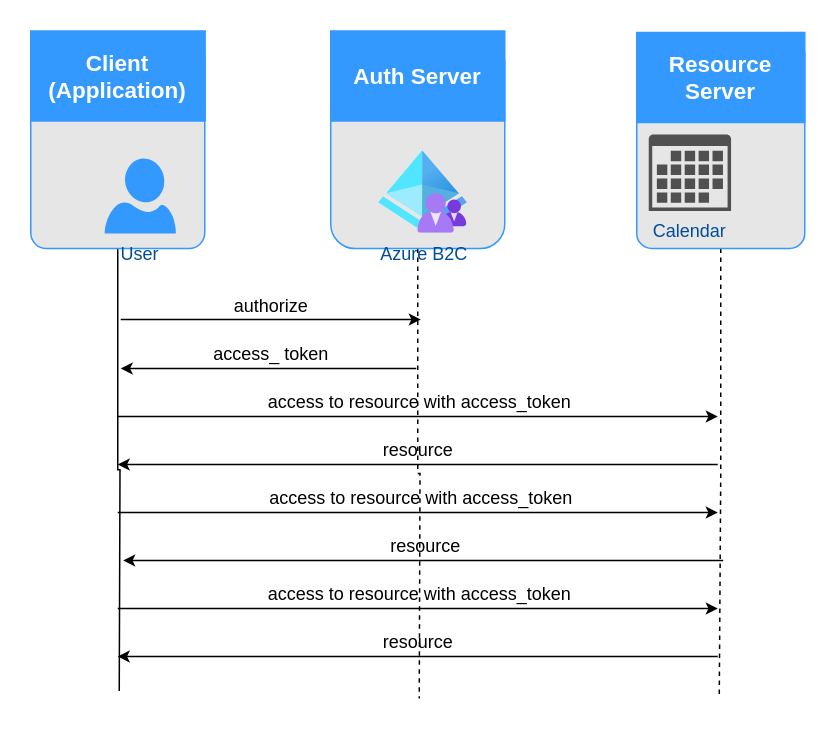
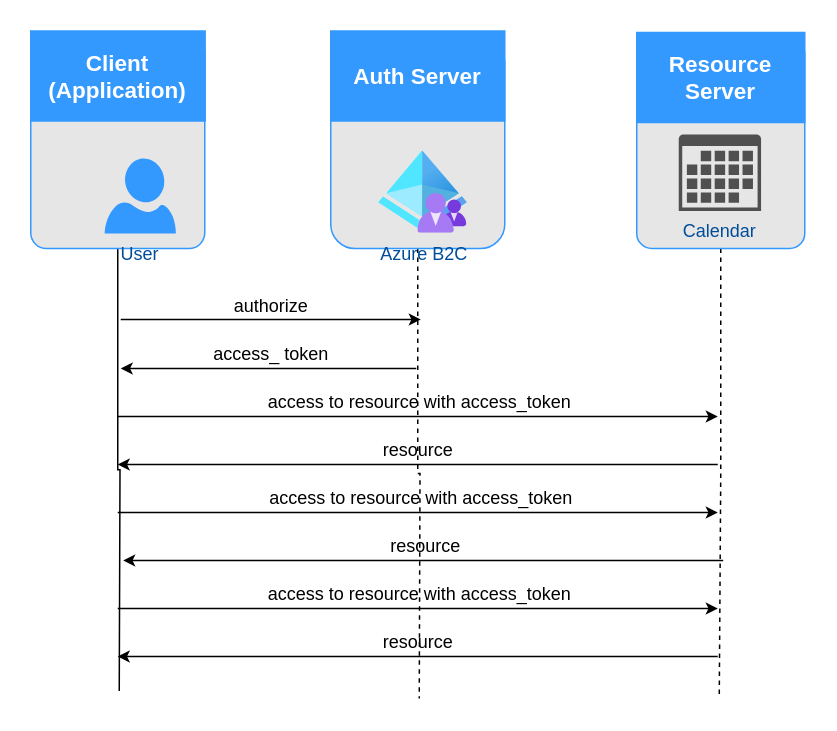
  <mxCell id="0" />
  <mxCell id="1" parent="0" />
  <mxCell id="2" style="edgeStyle=orthogonalEdgeStyle;rounded=0;orthogonalLoop=1;jettySize=auto;html=1;exitX=0.5;exitY=1;exitDx=0;exitDy=0;startSize=6;endSize=5;strokeColor=default;strokeWidth=1;endArrow=none;endFill=0;" edge="1" parent="1" source="3"><mxGeometry relative="1" as="geometry"><mxPoint x="79" y="460" as="targetPoint" /></mxGeometry></mxCell>
  <mxCell id="3" value="" style="rounded=1;whiteSpace=wrap;html=1;strokeColor=#3399FF;strokeWidth=1;fillColor=#E6E6E6;fontFamily=Verdana;fontSize=12;fontColor=#000000;perimeterSpacing=0;imageHeight=24;arcSize=9;" vertex="1" parent="1"><mxGeometry x="20" y="25" width="116" height="140" as="geometry" /></mxCell>
  <mxCell id="4" value="Client&lt;br style=&quot;font-size: 15px;&quot;&gt;(Application)" style="whiteSpace=wrap;html=1;strokeColor=#3399FF;strokeWidth=1;fillColor=#3399FF;fontFamily=Helvetica;fontSize=15;fontColor=#FFFFFF;fontStyle=1" vertex="1" parent="1"><mxGeometry x="20" y="20" width="116.25" height="60" as="geometry" /></mxCell>
  <mxCell id="5" value="User" style="verticalLabelPosition=bottom;verticalAlign=top;strokeColor=none;fillColor=#3399FF;shape=mxgraph.azure.user;dashed=1;fontSize=12;fontColor=#004C99;labelBackgroundColor=none;" vertex="1" parent="1"><mxGeometry x="69.25" y="105" width="47.5" height="50" as="geometry" /></mxCell>
  <mxCell id="6" style="edgeStyle=orthogonalEdgeStyle;rounded=0;orthogonalLoop=1;jettySize=auto;html=1;exitX=0.5;exitY=1;exitDx=0;exitDy=0;endArrow=none;endFill=0;startSize=6;endSize=5;strokeColor=default;strokeWidth=1;dashed=1;" edge="1" parent="1" source="7"><mxGeometry relative="1" as="geometry"><mxPoint x="279" y="465" as="targetPoint" /></mxGeometry></mxCell>
  <mxCell id="7" value="" style="rounded=1;whiteSpace=wrap;html=1;strokeColor=#3399FF;strokeWidth=1;fillColor=#E6E6E6;fontFamily=Verdana;fontSize=12;fontColor=#00BEF2;perimeterSpacing=0;imageHeight=24;arcSize=14;" vertex="1" parent="1"><mxGeometry x="220" y="25" width="116" height="140" as="geometry" /></mxCell>
  <mxCell id="8" value="Auth Server" style="whiteSpace=wrap;html=1;strokeColor=#3399FF;strokeWidth=1;fillColor=#3399FF;fontFamily=Helvetica;fontSize=15;fontColor=#FFFFFF;fontStyle=1" vertex="1" parent="1"><mxGeometry x="220" y="20" width="116" height="60" as="geometry" /></mxCell>
  <mxCell id="9" value="Azure B2C" style="aspect=fixed;html=1;points=[];align=center;image;fontSize=12;image=img/lib/azure2/identity/Azure_AD_B2C.svg;labelBackgroundColor=none;fontColor=#004C99;" vertex="1" parent="1"><mxGeometry x="252" y="100" width="59.3" height="55" as="geometry" /></mxCell>
  <mxCell id="10" style="edgeStyle=orthogonalEdgeStyle;rounded=0;orthogonalLoop=1;jettySize=auto;html=1;exitX=0.5;exitY=1;exitDx=0;exitDy=0;endArrow=none;endFill=0;startSize=6;endSize=5;strokeColor=default;strokeWidth=1;dashed=1;" edge="1" parent="1" source="11"><mxGeometry relative="1" as="geometry"><mxPoint x="479" y="465" as="targetPoint" /></mxGeometry></mxCell>
  <mxCell id="11" value="" style="rounded=1;whiteSpace=wrap;html=1;strokeColor=#3399FF;strokeWidth=1;fillColor=#E6E6E6;fontFamily=Verdana;fontSize=12;fontColor=#00BEF2;perimeterSpacing=0;imageHeight=24;arcSize=9;" vertex="1" parent="1"><mxGeometry x="424" y="25" width="112" height="140" as="geometry" /></mxCell>
  <mxCell id="12" value="Resource &lt;br style=&quot;font-size: 15px;&quot;&gt;Server" style="whiteSpace=wrap;html=1;strokeColor=#3399FF;strokeWidth=1;fillColor=#3399FF;fontFamily=Helvetica;fontSize=15;fontColor=#FFFFFF;fontStyle=1" vertex="1" parent="1"><mxGeometry x="424" y="21" width="112" height="60" as="geometry" /></mxCell>
- <mxCell id="13" value="Calendar" style="sketch=0;pointerEvents=1;shadow=0;dashed=0;html=1;strokeColor=none;fillColor=#505050;labelPosition=center;verticalLabelPosition=bottom;verticalAlign=top;outlineConnect=0;align=center;shape=mxgraph.office.concepts.calendar;fontColor=#004C99;" vertex="1" parent="1"><mxGeometry x="432" y="89" width="54.88" height="51" as="geometry" /></mxCell>
+ <mxCell id="13" value="Calendar" style="sketch=0;pointerEvents=1;shadow=0;dashed=0;html=1;strokeColor=none;fillColor=#505050;labelPosition=center;verticalLabelPosition=bottom;verticalAlign=top;outlineConnect=0;align=center;shape=mxgraph.office.concepts.calendar;fontColor=#004C99;" vertex="1" parent="1"><mxGeometry x="452" y="89" width="54.88" height="51" as="geometry" /></mxCell>
  <mxCell id="14" value="" style="endArrow=classic;html=1;rounded=0;startSize=6;endSize=5;strokeColor=default;strokeWidth=1;" edge="1" parent="1"><mxGeometry width="50" height="50" relative="1" as="geometry"><mxPoint x="80" y="212.31" as="sourcePoint" /><mxPoint x="280" y="212.31" as="targetPoint" /></mxGeometry></mxCell>
  <mxCell id="15" value="authorize" style="text;html=1;align=center;verticalAlign=middle;resizable=0;points=[];autosize=1;strokeColor=none;fillColor=none;fontSize=12;" vertex="1" parent="1"><mxGeometry x="145" y="189" width="70" height="30" as="geometry" /></mxCell>
  <mxCell id="16" value="" style="endArrow=classic;html=1;rounded=0;startSize=6;endSize=5;strokeColor=default;strokeWidth=1;" edge="1" parent="1"><mxGeometry width="50" height="50" relative="1" as="geometry"><mxPoint x="277" y="245" as="sourcePoint" /><mxPoint x="80" y="245" as="targetPoint" /></mxGeometry></mxCell>
  <mxCell id="17" value="access_ token" style="edgeLabel;html=1;align=center;verticalAlign=middle;resizable=0;points=[];fontSize=12;labelBackgroundColor=none;" vertex="1" connectable="0" parent="16"><mxGeometry x="-0.196" y="-3" relative="1" as="geometry"><mxPoint x="-19" y="-7" as="offset" /></mxGeometry></mxCell>
  <mxCell id="18" value="" style="endArrow=classic;html=1;rounded=0;startSize=6;endSize=5;strokeColor=default;strokeWidth=1;" edge="1" parent="1"><mxGeometry width="50" height="50" relative="1" as="geometry"><mxPoint x="78" y="277" as="sourcePoint" /><mxPoint x="478" y="277" as="targetPoint" /></mxGeometry></mxCell>
  <mxCell id="19" value="access to resource with access_token" style="edgeLabel;html=1;align=center;verticalAlign=middle;resizable=0;points=[];fontSize=12;labelBackgroundColor=none;" vertex="1" connectable="0" parent="18"><mxGeometry x="0.388" relative="1" as="geometry"><mxPoint x="-78" y="-10" as="offset" /></mxGeometry></mxCell>
  <mxCell id="20" value="" style="endArrow=classic;html=1;rounded=0;startSize=6;endSize=5;strokeColor=default;strokeWidth=1;fontSize=12;" edge="1" parent="1"><mxGeometry width="50" height="50" relative="1" as="geometry"><mxPoint x="478" y="309" as="sourcePoint" /><mxPoint x="78" y="309" as="targetPoint" /></mxGeometry></mxCell>
  <mxCell id="21" value="resource" style="edgeLabel;html=1;align=center;verticalAlign=middle;resizable=0;points=[];fontSize=12;labelBackgroundColor=none;" vertex="1" connectable="0" parent="20"><mxGeometry x="-0.319" y="-2" relative="1" as="geometry"><mxPoint x="-65" y="-8" as="offset" /></mxGeometry></mxCell>
  <mxCell id="22" value="" style="endArrow=classic;html=1;rounded=0;startSize=6;endSize=5;strokeColor=default;strokeWidth=1;" edge="1" parent="1"><mxGeometry width="50" height="50" relative="1" as="geometry"><mxPoint x="78" y="341" as="sourcePoint" /><mxPoint x="478" y="341" as="targetPoint" /></mxGeometry></mxCell>
  <mxCell id="23" value="access to resource with access_token" style="edgeLabel;html=1;align=center;verticalAlign=middle;resizable=0;points=[];fontSize=12;labelBackgroundColor=none;" vertex="1" connectable="0" parent="22"><mxGeometry x="0.388" relative="1" as="geometry"><mxPoint x="-77" y="-10" as="offset" /></mxGeometry></mxCell>
  <mxCell id="24" value="" style="endArrow=classic;html=1;rounded=0;startSize=6;endSize=5;strokeColor=default;strokeWidth=1;" edge="1" parent="1"><mxGeometry width="50" height="50" relative="1" as="geometry"><mxPoint x="481.65" y="373" as="sourcePoint" /><mxPoint x="81.65" y="373" as="targetPoint" /></mxGeometry></mxCell>
  <mxCell id="25" value="resource" style="edgeLabel;html=1;align=center;verticalAlign=middle;resizable=0;points=[];fontSize=12;labelBackgroundColor=none;" vertex="1" connectable="0" parent="24"><mxGeometry x="-0.319" y="-2" relative="1" as="geometry"><mxPoint x="-63" y="-8" as="offset" /></mxGeometry></mxCell>
  <mxCell id="26" value="" style="endArrow=classic;html=1;rounded=0;startSize=6;endSize=5;strokeColor=default;strokeWidth=1;" edge="1" parent="1"><mxGeometry width="50" height="50" relative="1" as="geometry"><mxPoint x="78" y="405" as="sourcePoint" /><mxPoint x="478" y="405" as="targetPoint" /></mxGeometry></mxCell>
  <mxCell id="27" value="access to resource with access_token" style="edgeLabel;html=1;align=center;verticalAlign=middle;resizable=0;points=[];fontSize=12;labelBackgroundColor=none;" vertex="1" connectable="0" parent="26"><mxGeometry x="0.388" relative="1" as="geometry"><mxPoint x="-78" y="-10" as="offset" /></mxGeometry></mxCell>
  <mxCell id="28" value="" style="endArrow=classic;html=1;rounded=0;startSize=6;endSize=5;strokeColor=default;strokeWidth=1;fontSize=12;" edge="1" parent="1"><mxGeometry width="50" height="50" relative="1" as="geometry"><mxPoint x="478" y="437" as="sourcePoint" /><mxPoint x="78" y="437" as="targetPoint" /></mxGeometry></mxCell>
  <mxCell id="29" value="resource" style="edgeLabel;html=1;align=center;verticalAlign=middle;resizable=0;points=[];fontSize=12;labelBackgroundColor=none;" vertex="1" connectable="0" parent="28"><mxGeometry x="-0.319" y="-2" relative="1" as="geometry"><mxPoint x="-65" y="-8" as="offset" /></mxGeometry></mxCell>
